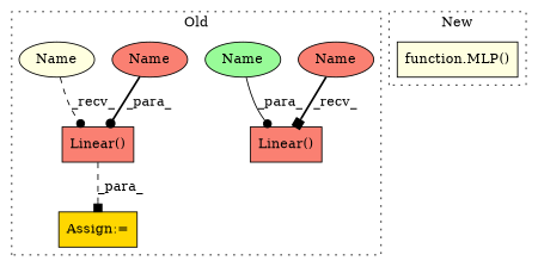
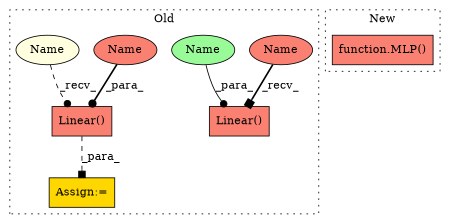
  digraph {
    node [a=87 l="10,1" shape=box style=filled fillcolor=salmon]
    edge [style=dashed arrowhead=dot]
    n1 [a=75 label="Linear()" s="5289,5328"]
    n2 [a=75 label="Linear()" s="5126,5165"]
    n3 [a=68 l=3 label="Assign:=" s=5286 fillcolor=gold]
    n4 [l=2 label=Name s=5126 shape=ellipse]
    n5 [l=2 label=Name s=5289 shape=ellipse fillcolor=lightyellow]
    n6 [l=12 label=Name s=5136 shape=ellipse fillcolor=palegreen]
    n7 [l=12 label=Name s=5316 shape=ellipse]
-   n8 [a=75 l="4,64" label="function.MLP()" s="5668,5700" fillcolor=lightyellow]
+   n8 [a=75 l="4,64" label="function.MLP()" s="5668,5700"]
    subgraph cluster_1 {
      label=Old
      style=dotted
      n1
      n2
      n3
      n4
      n5
      n6
      n7
    }
    subgraph cluster_2 {
      label=New
      style=dotted
      n8
    }
    n1 -> n3 [label=_para_ arrowhead=box]
    n4 -> n2 [label=_recv_ style=bold arrowhead=box]
    n5 -> n1 [label=_recv_]
    n6 -> n2 [label=_para_ style=solid]
    n7 -> n1 [label=_para_ style=bold]
  }
